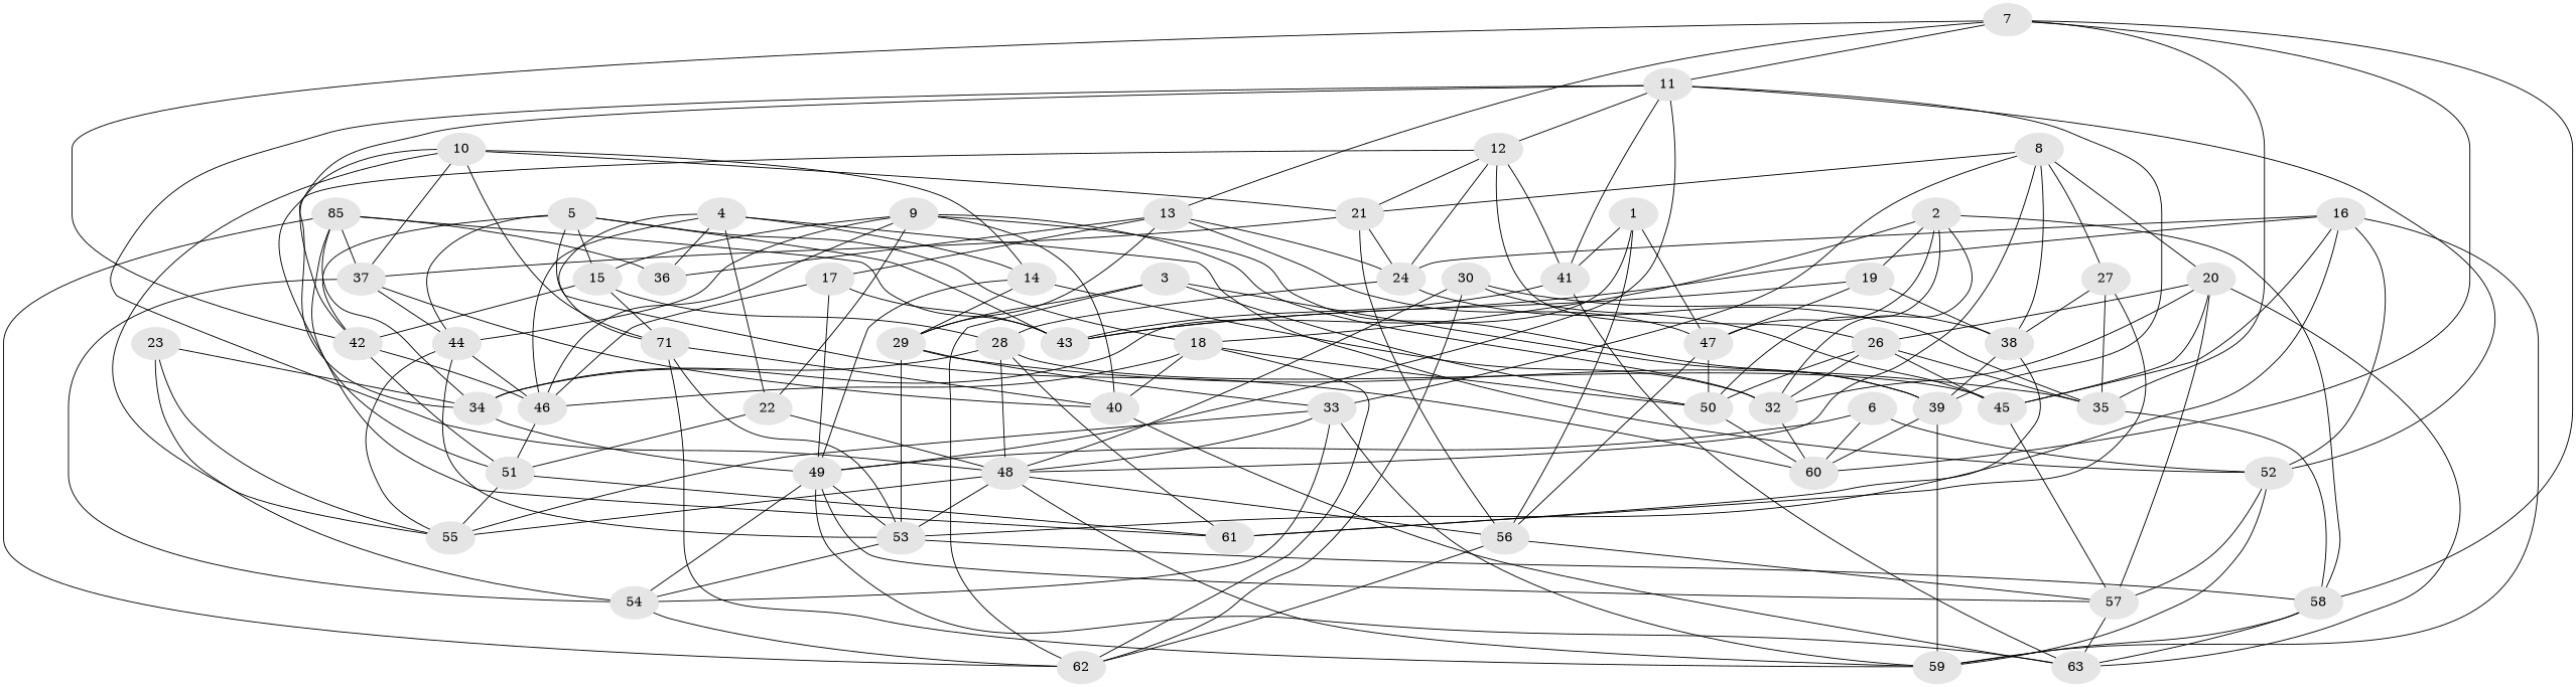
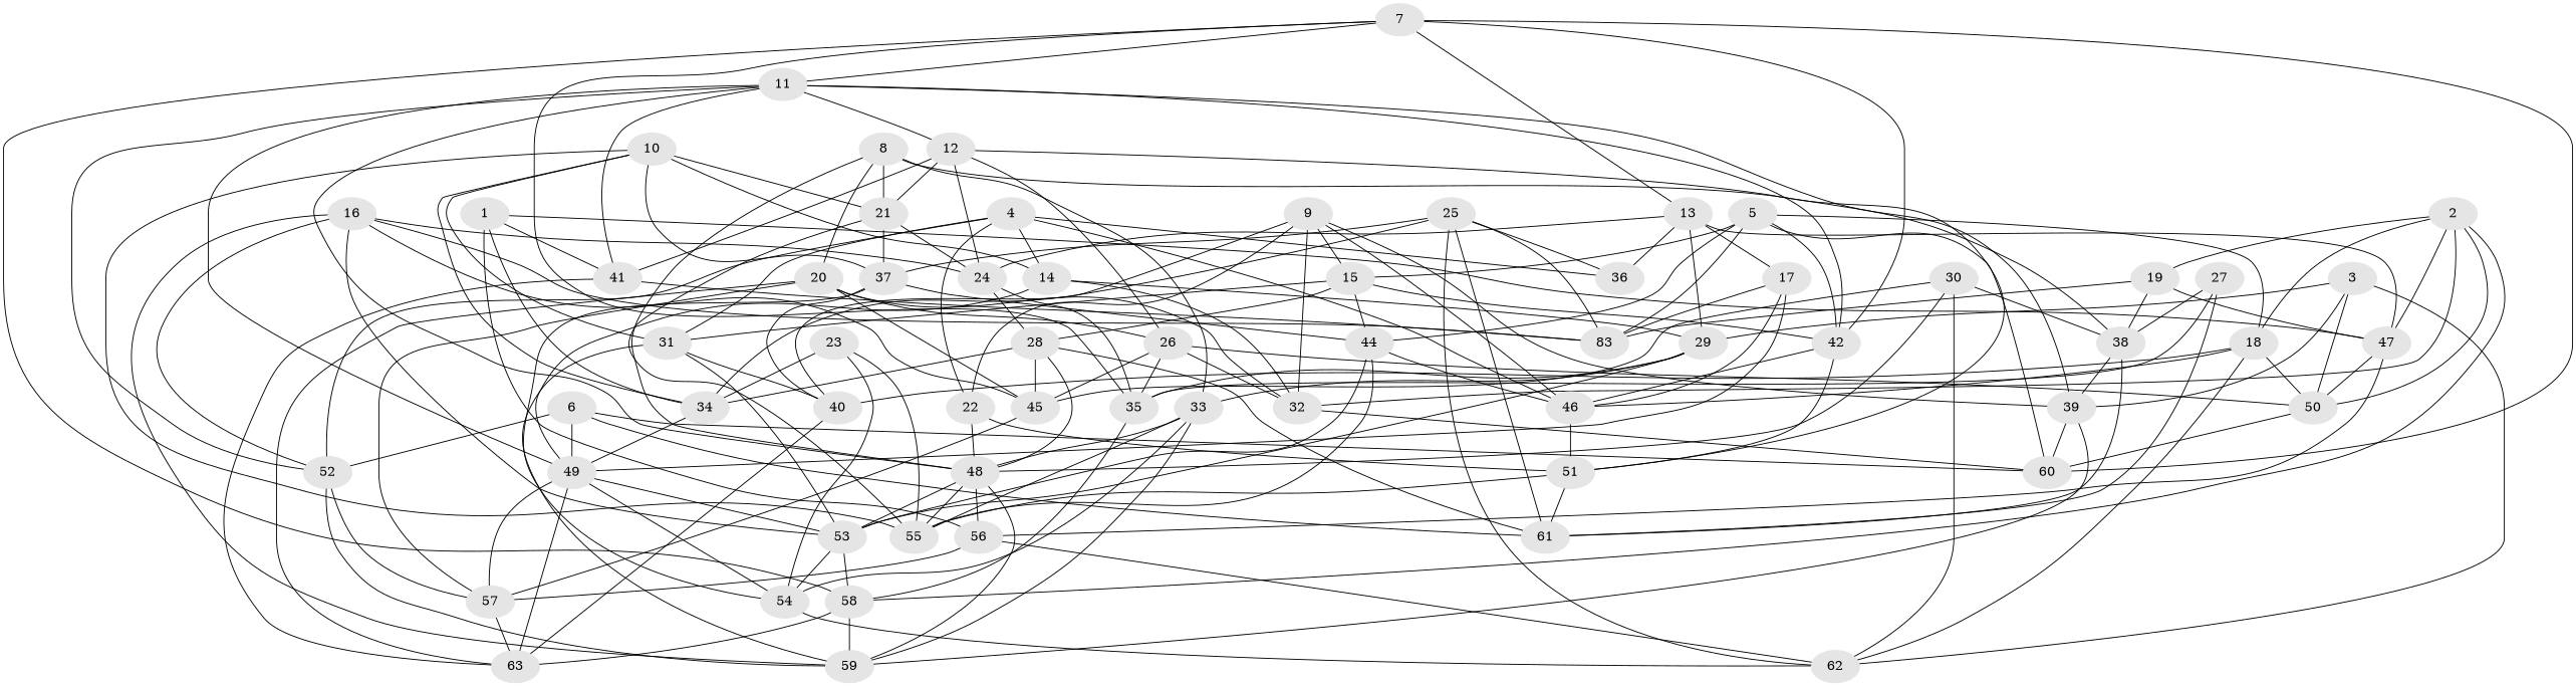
  graph {
    node [color=gray90 style=filled]
    edge [weight=1.0]
    1
    34
    41
    47
    56
    49
-   43
+   43 [label=83]
    63
    50
    62
    57
    2
    18
    19
    32
    58
    46
    40
    38
    60
    59
    3
    29
    39
    35
    33
    53
    4
    36
    14
    22
-   31 [label=71]
+   31
    52
    48
    51
    5
    15
    42
    44
    28
    55
    6
    61
    54
    7
    11
    13
    12
    24
    17
    8
    20
    21
    27
    26
    45
    37
    9
    10
    16
    23
-   25 [label=85]
+   25
    30
    1 -- 34
    1 -- 41 [weight=2.0]
    1 -- 47
    1 -- 56
    34 -- 49
    41 -- 43
    41 -- 63
    47 -- 56
    47 -- 50
    56 -- 62
    56 -- 57
    49 -- 63
    49 -- 57
    49 -- 53
    49 -- 54
    50 -- 60
    57 -- 63
    2 -- 47
    2 -- 50
    2 -- 18
    2 -- 19
    2 -- 32
    2 -- 58
    18 -- 50
    18 -- 62
    18 -- 46
    18 -- 40
    19 -- 47
    19 -- 43
    19 -- 38
    32 -- 60
    58 -- 63
    58 -- 59
    46 -- 51
    40 -- 63
    38 -- 39
    38 -- 61
    3 -- 50
    3 -- 62
    3 -- 29
    3 -- 39
    29 -- 35
    29 -- 33
    29 -- 53
    39 -- 60
    39 -- 59
    35 -- 58
    33 -- 59
    33 -- 48
    33 -- 55
    33 -- 54
    53 -- 58
    53 -- 54
    4 -- 46
    4 -- 36
    4 -- 14
    4 -- 22
    4 -- 31
    4 -- 52
    14 -- 49 [weight=2.0]
    14 -- 32
    14 -- 29
    22 -- 48
    22 -- 51
    31 -- 40
    31 -- 59
    31 -- 53
    52 -- 57
    52 -- 59
    48 -- 56
    48 -- 59
    48 -- 53
    48 -- 55
    51 -- 55
    51 -- 61
    5 -- 43
    5 -- 18
    5 -- 60
    5 -- 15
    5 -- 42
    5 -- 44
    15 -- 31
    15 -- 42
-   9 -- 44
+   15 -- 44
    15 -- 28
    42 -- 46
    42 -- 51
    44 -- 46
    44 -- 53
    44 -- 55
    28 -- 34
    28 -- 48
    28 -- 61
    28 -- 45
    6 -- 49
    6 -- 60
    6 -- 52
+   6 -- 61
    54 -- 62
    7 -- 58
    7 -- 60
    7 -- 35
    7 -- 42
    7 -- 11
    7 -- 13
    11 -- 41
    11 -- 49
    11 -- 39
    11 -- 52
    11 -- 48
    11 -- 42
    11 -- 12
    13 -- 47
    13 -- 29
    13 -- 36
    13 -- 24
    13 -- 17
    12 -- 41
    12 -- 51
    12 -- 24
    12 -- 21
    12 -- 26
    24 -- 35
    24 -- 28
    17 -- 49
    17 -- 43
    17 -- 46
    8 -- 38
    8 -- 33
    8 -- 48
    8 -- 20
    8 -- 21
-   8 -- 27
    20 -- 63
    20 -- 57
    20 -- 32
    20 -- 26
    20 -- 45
-   21 -- 56
+   21 -- 55
    21 -- 24
    21 -- 37
    27 -- 38
    27 -- 35
    27 -- 61
    26 -- 50
    26 -- 32
    26 -- 35
    26 -- 45
    45 -- 57
    37 -- 40
    37 -- 44
    37 -- 54
    9 -- 32
    9 -- 46
    9 -- 40
    9 -- 39
    9 -- 22
    9 -- 15
    10 -- 34
    10 -- 14
    10 -- 31
    10 -- 55
    10 -- 21
    10 -- 37
    16 -- 43
    16 -- 59
    16 -- 53
    16 -- 52
    16 -- 24
    16 -- 45
    23 -- 34
    23 -- 55
    23 -- 54
    25 -- 34
    25 -- 43
    25 -- 62
    25 -- 36
    25 -- 61
    25 -- 37
    30 -- 62
    30 -- 38
    30 -- 48
    30 -- 45
  }
